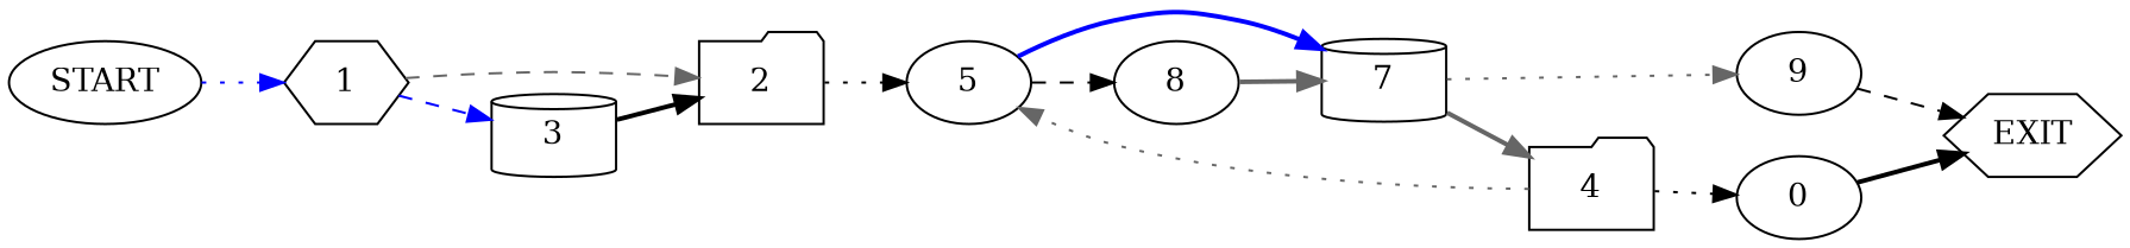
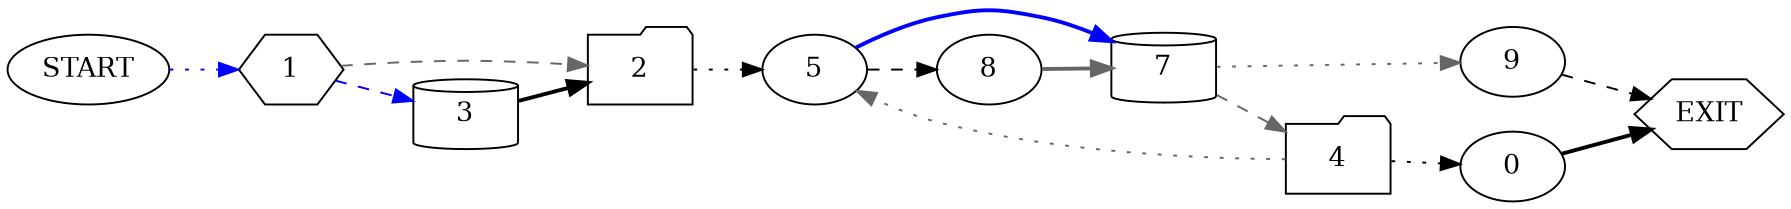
  digraph {
    rankdir=LR
    node [shape=ellipse]
    edge [color=black style=dotted]
    n1 [label=START]
    1 [shape=hexagon]
    2 [shape=folder]
    3 [shape=cylinder]
    n5 [label=EXIT shape=hexagon]
    5
    4 [shape=folder]
    n8 [label=0]
    7 [shape=cylinder]
    8
    9
    n1 -> 1 [color=blue]
    1 -> 2 [color=gray40 style=dashed]
    1 -> 3 [color=blue style=dashed]
    2 -> 5
    3 -> 2 [style=bold]
    5 -> 7 [color=blue style=bold]
    5 -> 8 [style=dashed]
    4 -> 5 [color=gray40]
    4 -> n8
    n8 -> n5 [style=bold]
-   7 -> 4 [color=gray40 style=bold]
+   7 -> 4 [color=gray40 style=dashed]
    7 -> 9 [color=gray40]
    8 -> 7 [color=gray40 style=bold]
    9 -> n5 [style=dashed]
  }
